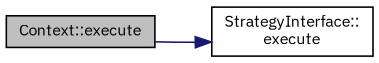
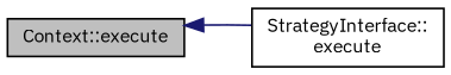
  digraph {
    rankdir=LR
    fontname="IBM Plex Sans"
    node [color=black fontname="IBM Plex Sans" fontsize=10 shape=record style=filled]
    n1 [fillcolor=grey75 fontcolor=black height=0.2 label="Context::execute" width=0.4]
    n2 [fillcolor=white height=0.2 label="StrategyInterface::\lexecute" width=0.4]
-   n1 -> n2 [color=midnightblue fontname="IBM Plex Sans" fontsize=10 labelfontname=Helvetica labelfontsize=10 style=solid]
+   n2 -> n1 [color=midnightblue fontname="IBM Plex Sans" fontsize=10 labelfontname=Helvetica labelfontsize=10 style=solid]
  }
